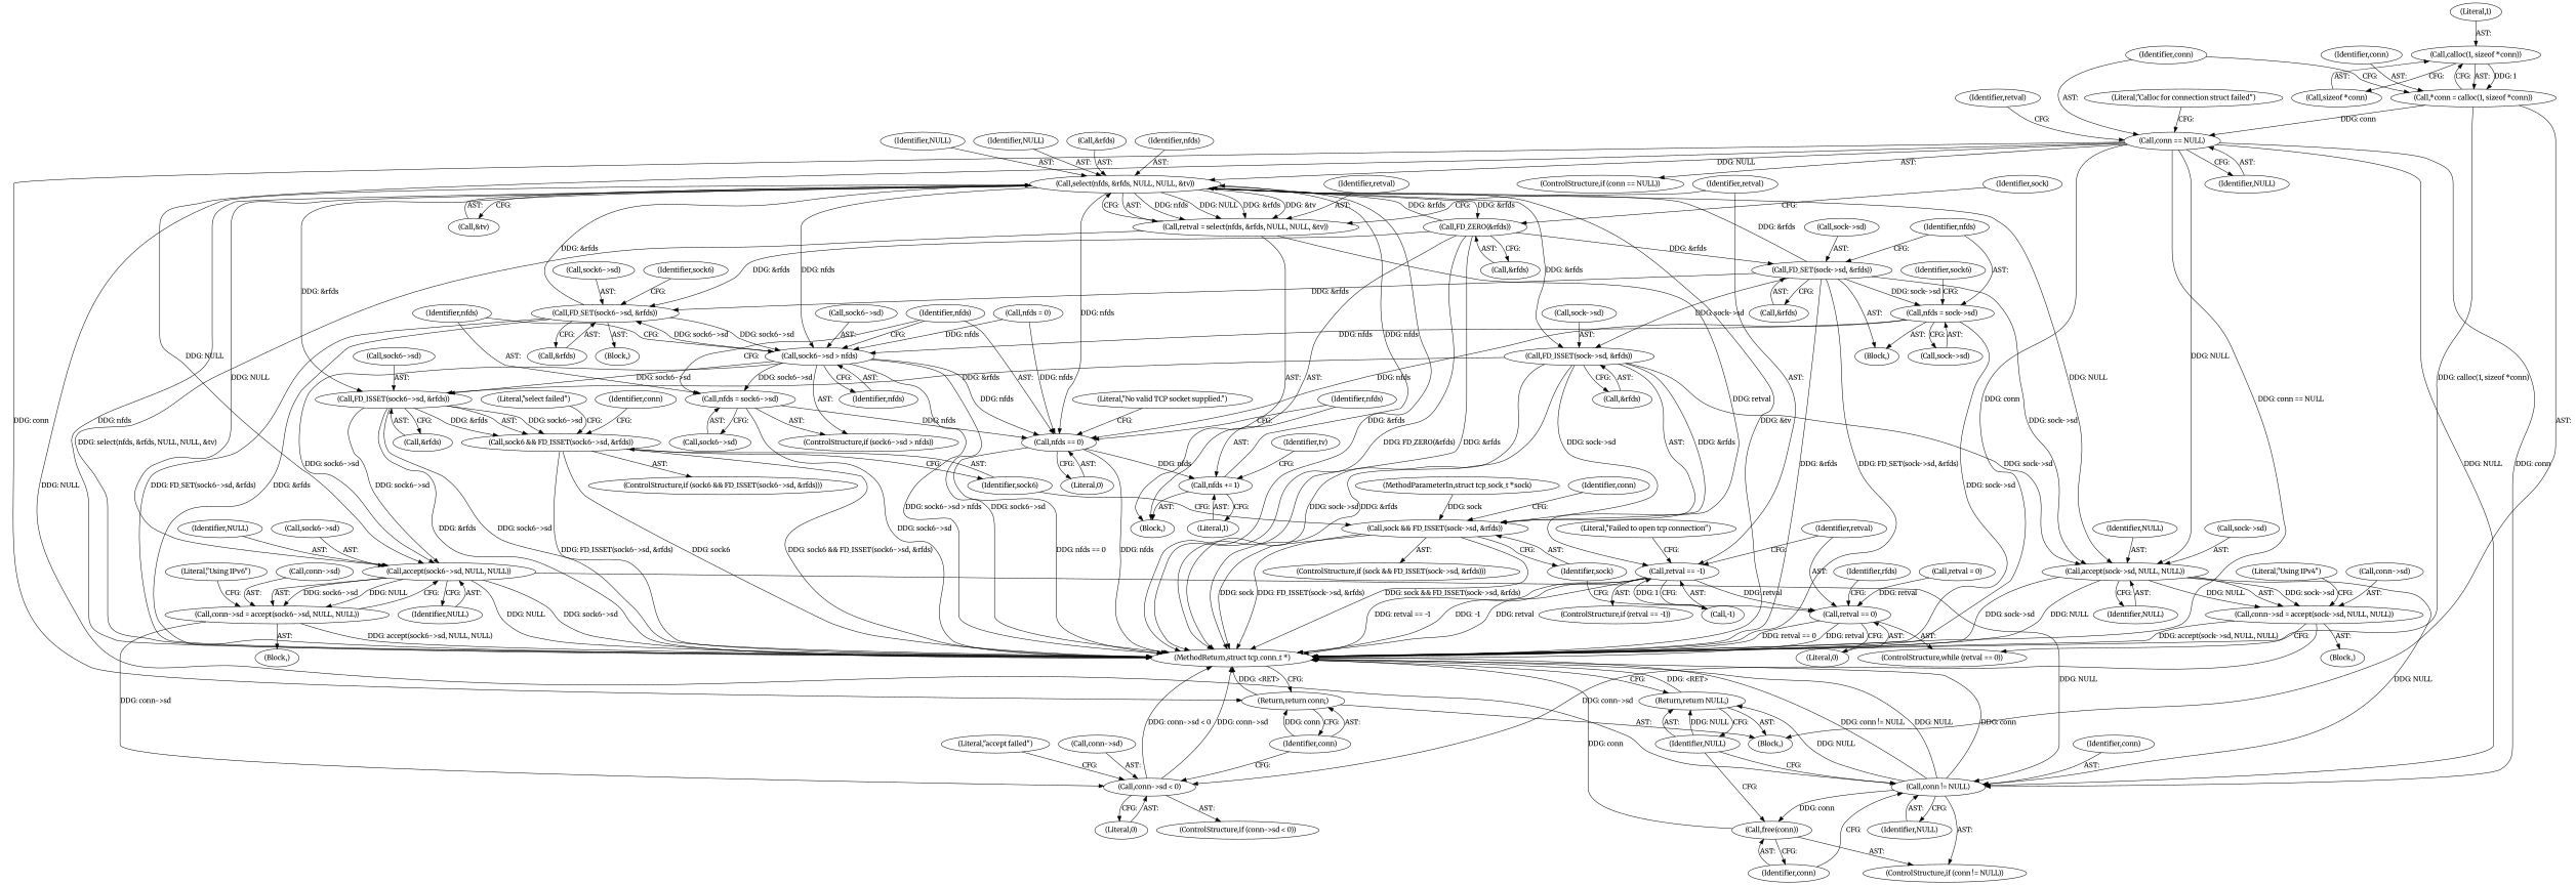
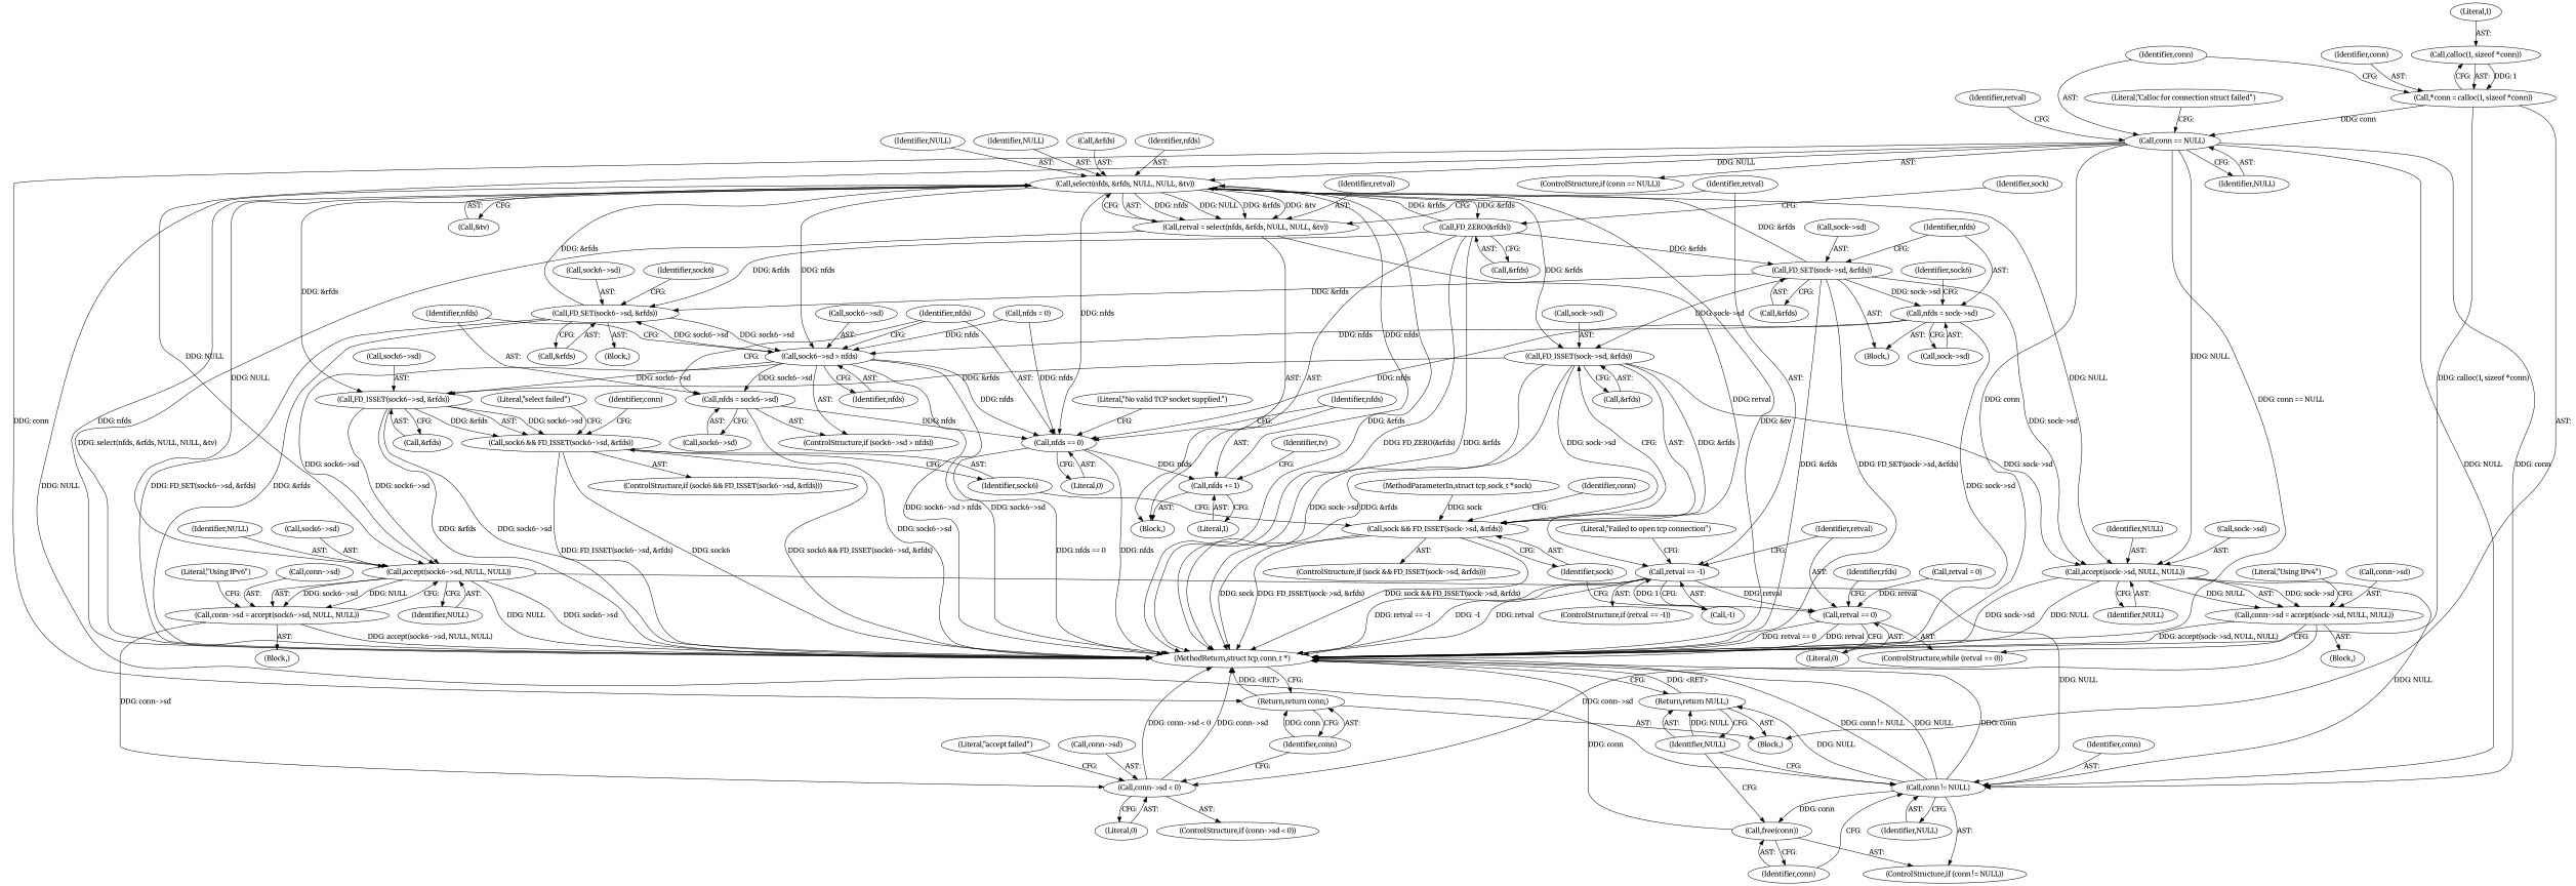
  digraph {
    fontname=Merriweather
    node [fontname=Merriweather]
    edge [fontname=Merriweather]
    n1 [label="(Call,calloc(1, sizeof *conn))"]
    n2 [label="(Call,*conn = calloc(1, sizeof *conn))"]
-   n3 [label="(Call,sizeof *conn)"]
    n4 [label="(Call,conn == NULL)"]
    n5 [label="(Block,)"]
    n6 [label="(MethodReturn,struct tcp_conn_t *)"]
    n7 [label="(Call,select(nfds, &rfds, NULL, NULL, &tv))"]
    n8 [label="(Call,accept(sock6->sd, NULL, NULL))"]
    n9 [label="(Call,conn != NULL)"]
    n10 [label="(Call,accept(sock->sd, NULL, NULL))"]
    n11 [label="(Return,return conn;)"]
    n12 [label="(Identifier,NULL)"]
    n13 [label="(ControlStructure,if (conn == NULL))"]
    n14 [label="(Return,return NULL;)"]
    n15 [label="(Call,FD_ZERO(&rfds))"]
    n16 [label="(Call,sock6->sd > nfds)"]
    n17 [label="(Call,nfds == 0)"]
    n18 [label="(Call,FD_ISSET(sock6->sd, &rfds))"]
    n19 [label="(Call,FD_ISSET(sock->sd, &rfds))"]
    n20 [label="(Call,retval = select(nfds, &rfds, NULL, NULL, &tv))"]
    n21 [label="(Call,&tv)"]
    n22 [label="(Call,conn->sd = accept(sock6->sd, NULL, NULL))"]
    n23 [label="(Identifier,NULL)"]
    n24 [label="(Call,free(conn))"]
    n25 [label="(ControlStructure,if (conn != NULL))"]
    n26 [label="(Identifier,NULL)"]
    n27 [label="(Call,conn->sd = accept(sock->sd, NULL, NULL))"]
    n28 [label="(Identifier,NULL)"]
    n29 [label="(Identifier,conn)"]
    n30 [label="(Call,FD_SET(sock->sd, &rfds))"]
    n31 [label="(Call,FD_SET(sock6->sd, &rfds))"]
    n32 [label="(Block,)"]
    n33 [label="(Call,&rfds)"]
    n34 [label="(Call,nfds = sock6->sd)"]
    n35 [label="(ControlStructure,if (sock6->sd > nfds))"]
    n36 [label="(Identifier,nfds)"]
    n37 [label="(Call,nfds += 1)"]
    n38 [label="(Literal,0)"]
    n39 [label="(Call,sock6 && FD_ISSET(sock6->sd, &rfds))"]
    n40 [label="(Call,&rfds)"]
    n41 [label="(Call,sock && FD_ISSET(sock->sd, &rfds))"]
    n42 [label="(Call,&rfds)"]
    n43 [label="(Call,retval == -1)"]
    n44 [label="(Call,nfds = sock->sd)"]
    n45 [label="(Block,)"]
    n46 [label="(Call,&rfds)"]
    n47 [label="(Block,)"]
    n48 [label="(Call,&rfds)"]
    n49 [label="(Call,sock->sd)"]
    n50 [label="(Call,sock6->sd)"]
    n51 [label="(Literal,1)"]
    n52 [label="(ControlStructure,if (sock6 && FD_ISSET(sock6->sd, &rfds)))"]
    n53 [label="(Identifier,sock6)"]
    n54 [label="(Call,conn->sd < 0)"]
    n55 [label="(Block,)"]
    n56 [label="(ControlStructure,if (conn->sd < 0))"]
    n57 [label="(Literal,0)"]
    n58 [label="(Identifier,conn)"]
    n59 [label="(Identifier,NULL)"]
    n60 [label="(ControlStructure,if (sock && FD_ISSET(sock->sd, &rfds)))"]
    n61 [label="(Identifier,sock)"]
    n62 [label="(Call,retval == 0)"]
    n63 [label="(Block,)"]
    n64 [label="(ControlStructure,while (retval == 0))"]
    n65 [label="(Call,-1)"]
    n66 [label="(ControlStructure,if (retval == -1))"]
    n67 [label="(Literal,0)"]
    n68 [label="(Identifier,nfds)"]
    n69 [label="(Identifier,retval)"]
    n70 [label="(Call,sock->sd)"]
    n71 [label="(Identifier,sock)"]
    n72 [label="(Call,sock6->sd)"]
    n73 [label="(Literal,\"Using IPv6\")"]
    n74 [label="(Identifier,nfds)"]
    n75 [label="(Call,&rfds)"]
    n76 [label="(Call,sock->sd)"]
    n77 [label="(Identifier,nfds)"]
    n78 [label="(Call,conn->sd)"]
    n79 [label="(Literal,\"select failed\")"]
    n80 [label="(Call,sock6->sd)"]
    n81 [label="(Call,nfds = 0)"]
    n82 [label="(Literal,\"Using IPv4\")"]
    n83 [label="(Call,sock->sd)"]
    n84 [label="(Identifier,sock6)"]
    n85 [label="(Literal,\"Calloc for connection struct failed\")"]
    n86 [label="(Identifier,rfds)"]
    n87 [label="(Identifier,retval)"]
    n88 [label="(Call,sock6->sd)"]
    n89 [label="(Identifier,NULL)"]
    n90 [label="(Identifier,sock6)"]
    n91 [label="(Identifier,conn)"]
    n92 [label="(Identifier,nfds)"]
    n93 [label="(Literal,\"Failed to open tcp connection\")"]
    n94 [label="(Identifier,nfds)"]
    n95 [label="(Identifier,conn)"]
    n96 [label="(MethodParameterIn,struct tcp_sock_t *sock)"]
    n97 [label="(Identifier,NULL)"]
    n98 [label="(Identifier,conn)"]
    n99 [label="(Literal,1)"]
    n100 [label="(Call,retval = 0)"]
    n101 [label="(Call,sock6->sd)"]
    n102 [label="(Identifier,NULL)"]
    n103 [label="(Identifier,conn)"]
    n104 [label="(Identifier,tv)"]
    n105 [label="(Identifier,retval)"]
    n106 [label="(Literal,\"accept failed\")"]
    n107 [label="(Identifier,NULL)"]
    n108 [label="(Identifier,retval)"]
    n109 [label="(Call,conn->sd)"]
    n110 [label="(Call,conn->sd)"]
    n111 [label="(Identifier,conn)"]
    n112 [label="(Literal,\"No valid TCP socket supplied.\")"]
    n1 -> n2 [label="AST: "]
    n1 -> n2 [label="DDG: 1"]
-   n1 -> n3 [label="CFG: "]
    n2 -> n1 [label="CFG: "]
    n2 -> n4 [label="DDG: conn"]
    n2 -> n5 [label="AST: "]
    n2 -> n6 [label="DDG: calloc(1, sizeof *conn)"]
-   n3 -> n1 [label="AST: "]
    n4 -> n6 [label="DDG: conn == NULL"]
    n4 -> n6 [label="DDG: conn"]
    n4 -> n7 [label="DDG: NULL"]
    n4 -> n8 [label="DDG: NULL"]
    n4 -> n9 [label="DDG: conn"]
    n4 -> n9 [label="DDG: NULL"]
    n4 -> n10 [label="DDG: NULL"]
    n4 -> n11 [label="DDG: conn"]
    n4 -> n12 [label="CFG: "]
    n4 -> n13 [label="AST: "]
    n6 -> n11 [label="CFG: "]
    n6 -> n14 [label="CFG: "]
    n7 -> n6 [label="DDG: nfds"]
    n7 -> n6 [label="DDG: &tv"]
    n7 -> n6 [label="DDG: &rfds"]
    n7 -> n8 [label="DDG: NULL"]
    n7 -> n9 [label="DDG: NULL"]
    n7 -> n10 [label="DDG: NULL"]
    n7 -> n15 [label="DDG: &rfds"]
    n7 -> n16 [label="DDG: nfds"]
    n7 -> n17 [label="DDG: nfds"]
    n7 -> n18 [label="DDG: &rfds"]
    n7 -> n19 [label="DDG: &rfds"]
    n7 -> n20 [label="AST: "]
    n7 -> n20 [label="DDG: nfds"]
    n7 -> n20 [label="DDG: NULL"]
    n7 -> n20 [label="DDG: &rfds"]
    n7 -> n20 [label="DDG: &tv"]
    n7 -> n21 [label="CFG: "]
    n8 -> n6 [label="DDG: NULL"]
    n8 -> n6 [label="DDG: sock6->sd"]
    n8 -> n9 [label="DDG: NULL"]
    n8 -> n22 [label="AST: "]
    n8 -> n22 [label="DDG: sock6->sd"]
    n8 -> n22 [label="DDG: NULL"]
    n8 -> n23 [label="CFG: "]
    n9 -> n6 [label="DDG: conn"]
    n9 -> n6 [label="DDG: conn != NULL"]
    n9 -> n6 [label="DDG: NULL"]
    n9 -> n14 [label="DDG: NULL"]
    n9 -> n24 [label="DDG: conn"]
    n9 -> n25 [label="AST: "]
    n9 -> n26 [label="CFG: "]
    n10 -> n6 [label="DDG: sock->sd"]
    n10 -> n6 [label="DDG: NULL"]
    n10 -> n9 [label="DDG: NULL"]
    n10 -> n27 [label="AST: "]
    n10 -> n27 [label="DDG: sock->sd"]
    n10 -> n27 [label="DDG: NULL"]
    n10 -> n28 [label="CFG: "]
    n11 -> n5 [label="AST: "]
    n11 -> n6 [label="DDG: <RET>"]
    n11 -> n29 [label="CFG: "]
    n12 -> n4 [label="AST: "]
    n14 -> n5 [label="AST: "]
    n14 -> n6 [label="DDG: <RET>"]
    n14 -> n59 [label="CFG: "]
    n15 -> n6 [label="DDG: FD_ZERO(&rfds)"]
    n15 -> n6 [label="DDG: &rfds"]
    n15 -> n7 [label="DDG: &rfds"]
    n15 -> n30 [label="DDG: &rfds"]
    n15 -> n31 [label="DDG: &rfds"]
    n15 -> n32 [label="AST: "]
    n15 -> n33 [label="CFG: "]
    n16 -> n6 [label="DDG: sock6->sd"]
    n16 -> n6 [label="DDG: sock6->sd > nfds"]
    n16 -> n8 [label="DDG: sock6->sd"]
    n16 -> n17 [label="DDG: nfds"]
    n16 -> n18 [label="DDG: sock6->sd"]
    n16 -> n31 [label="DDG: sock6->sd"]
    n16 -> n34 [label="DDG: sock6->sd"]
    n16 -> n35 [label="AST: "]
    n16 -> n36 [label="CFG: "]
    n17 -> n6 [label="DDG: nfds == 0"]
    n17 -> n6 [label="DDG: nfds"]
    n17 -> n37 [label="DDG: nfds"]
    n17 -> n38 [label="CFG: "]
    n18 -> n6 [label="DDG: sock6->sd"]
    n18 -> n6 [label="DDG: &rfds"]
    n18 -> n8 [label="DDG: sock6->sd"]
    n18 -> n39 [label="AST: "]
    n18 -> n39 [label="DDG: sock6->sd"]
    n18 -> n39 [label="DDG: &rfds"]
    n18 -> n40 [label="CFG: "]
    n19 -> n6 [label="DDG: sock->sd"]
    n19 -> n6 [label="DDG: &rfds"]
    n19 -> n10 [label="DDG: sock->sd"]
    n19 -> n18 [label="DDG: &rfds"]
    n19 -> n41 [label="AST: "]
    n19 -> n41 [label="DDG: sock->sd"]
    n19 -> n41 [label="DDG: &rfds"]
    n19 -> n42 [label="CFG: "]
    n20 -> n6 [label="DDG: select(nfds, &rfds, NULL, NULL, &tv)"]
    n20 -> n7 [label="CFG: "]
    n20 -> n32 [label="AST: "]
    n20 -> n43 [label="DDG: retval"]
    n21 -> n7 [label="AST: "]
    n22 -> n6 [label="DDG: accept(sock6->sd, NULL, NULL)"]
    n22 -> n8 [label="CFG: "]
    n22 -> n54 [label="DDG: conn->sd"]
    n22 -> n55 [label="AST: "]
    n23 -> n8 [label="AST: "]
    n24 -> n6 [label="DDG: conn"]
    n24 -> n25 [label="AST: "]
    n24 -> n58 [label="CFG: "]
    n26 -> n9 [label="AST: "]
    n27 -> n6 [label="DDG: accept(sock->sd, NULL, NULL)"]
    n27 -> n54 [label="DDG: conn->sd"]
    n27 -> n63 [label="AST: "]
    n27 -> n64 [label="CFG: "]
    n28 -> n10 [label="AST: "]
    n29 -> n11 [label="AST: "]
    n29 -> n11 [label="DDG: conn"]
    n29 -> n54 [label="CFG: "]
    n30 -> n6 [label="DDG: FD_SET(sock->sd, &rfds)"]
    n30 -> n6 [label="DDG: &rfds"]
    n30 -> n7 [label="DDG: &rfds"]
    n30 -> n10 [label="DDG: sock->sd"]
    n30 -> n19 [label="DDG: sock->sd"]
    n30 -> n31 [label="DDG: &rfds"]
    n30 -> n44 [label="DDG: sock->sd"]
    n30 -> n45 [label="AST: "]
    n30 -> n46 [label="CFG: "]
    n31 -> n6 [label="DDG: &rfds"]
    n31 -> n6 [label="DDG: FD_SET(sock6->sd, &rfds)"]
    n31 -> n7 [label="DDG: &rfds"]
    n31 -> n16 [label="DDG: sock6->sd"]
    n31 -> n47 [label="AST: "]
    n31 -> n48 [label="CFG: "]
    n33 -> n15 [label="AST: "]
    n34 -> n6 [label="DDG: sock6->sd"]
    n34 -> n17 [label="DDG: nfds"]
    n34 -> n35 [label="AST: "]
    n34 -> n50 [label="CFG: "]
    n36 -> n16 [label="AST: "]
    n37 -> n7 [label="DDG: nfds"]
    n37 -> n32 [label="AST: "]
    n37 -> n51 [label="CFG: "]
    n38 -> n17 [label="AST: "]
    n39 -> n6 [label="DDG: sock6 && FD_ISSET(sock6->sd, &rfds)"]
    n39 -> n6 [label="DDG: FD_ISSET(sock6->sd, &rfds)"]
    n39 -> n6 [label="DDG: sock6"]
    n39 -> n52 [label="AST: "]
    n39 -> n53 [label="CFG: "]
    n40 -> n18 [label="AST: "]
    n41 -> n6 [label="DDG: FD_ISSET(sock->sd, &rfds)"]
    n41 -> n6 [label="DDG: sock && FD_ISSET(sock->sd, &rfds)"]
    n41 -> n6 [label="DDG: sock"]
+   n41 -> n19 [label="CFG: "]
    n41 -> n60 [label="AST: "]
    n41 -> n61 [label="CFG: "]
    n42 -> n19 [label="AST: "]
    n43 -> n6 [label="DDG: -1"]
    n43 -> n6 [label="DDG: retval"]
    n43 -> n6 [label="DDG: retval == -1"]
    n43 -> n62 [label="DDG: retval"]
    n43 -> n65 [label="CFG: "]
    n43 -> n66 [label="AST: "]
    n44 -> n6 [label="DDG: sock->sd"]
    n44 -> n16 [label="DDG: nfds"]
    n44 -> n17 [label="DDG: nfds"]
    n44 -> n45 [label="AST: "]
    n44 -> n49 [label="CFG: "]
    n46 -> n30 [label="AST: "]
    n48 -> n31 [label="AST: "]
    n49 -> n44 [label="AST: "]
    n50 -> n34 [label="AST: "]
    n51 -> n37 [label="AST: "]
    n53 -> n39 [label="AST: "]
    n53 -> n41 [label="CFG: "]
    n54 -> n6 [label="DDG: conn->sd"]
    n54 -> n6 [label="DDG: conn->sd < 0"]
    n54 -> n56 [label="AST: "]
    n54 -> n57 [label="CFG: "]
    n57 -> n54 [label="AST: "]
    n58 -> n9 [label="CFG: "]
    n58 -> n24 [label="AST: "]
    n59 -> n9 [label="CFG: "]
    n59 -> n14 [label="AST: "]
    n59 -> n14 [label="DDG: NULL"]
    n59 -> n24 [label="CFG: "]
    n61 -> n41 [label="AST: "]
    n61 -> n62 [label="CFG: "]
    n62 -> n6 [label="DDG: retval == 0"]
    n62 -> n6 [label="DDG: retval"]
    n62 -> n64 [label="AST: "]
    n62 -> n67 [label="CFG: "]
    n65 -> n43 [label="AST: "]
    n65 -> n43 [label="DDG: 1"]
    n67 -> n62 [label="AST: "]
    n68 -> n16 [label="CFG: "]
    n68 -> n17 [label="AST: "]
    n68 -> n34 [label="CFG: "]
    n69 -> n20 [label="AST: "]
    n70 -> n10 [label="AST: "]
    n71 -> n15 [label="CFG: "]
    n72 -> n8 [label="AST: "]
    n73 -> n22 [label="CFG: "]
    n74 -> n16 [label="CFG: "]
    n74 -> n34 [label="AST: "]
    n75 -> n7 [label="AST: "]
    n76 -> n19 [label="AST: "]
    n77 -> n17 [label="CFG: "]
    n77 -> n37 [label="AST: "]
    n78 -> n54 [label="AST: "]
    n79 -> n39 [label="CFG: "]
    n80 -> n18 [label="AST: "]
    n81 -> n16 [label="DDG: nfds"]
    n81 -> n17 [label="DDG: nfds"]
    n82 -> n27 [label="CFG: "]
    n83 -> n30 [label="AST: "]
    n84 -> n44 [label="CFG: "]
    n85 -> n4 [label="CFG: "]
    n86 -> n62 [label="CFG: "]
    n87 -> n20 [label="CFG: "]
    n87 -> n43 [label="AST: "]
    n88 -> n16 [label="AST: "]
    n89 -> n8 [label="AST: "]
    n90 -> n31 [label="CFG: "]
    n91 -> n2 [label="AST: "]
    n92 -> n7 [label="AST: "]
    n93 -> n43 [label="CFG: "]
    n94 -> n30 [label="CFG: "]
    n94 -> n44 [label="AST: "]
    n95 -> n41 [label="CFG: "]
    n96 -> n41 [label="DDG: sock"]
    n97 -> n10 [label="AST: "]
    n98 -> n39 [label="CFG: "]
    n99 -> n1 [label="AST: "]
    n100 -> n62 [label="DDG: retval"]
    n101 -> n31 [label="AST: "]
    n102 -> n7 [label="AST: "]
    n103 -> n2 [label="CFG: "]
    n103 -> n4 [label="AST: "]
    n104 -> n37 [label="CFG: "]
    n105 -> n43 [label="CFG: "]
    n105 -> n62 [label="AST: "]
    n106 -> n54 [label="CFG: "]
    n107 -> n7 [label="AST: "]
    n108 -> n4 [label="CFG: "]
    n109 -> n22 [label="AST: "]
    n110 -> n27 [label="AST: "]
    n111 -> n9 [label="AST: "]
    n112 -> n17 [label="CFG: "]
  }
